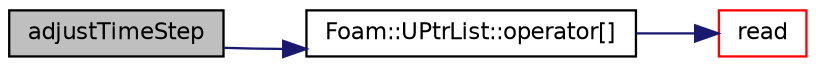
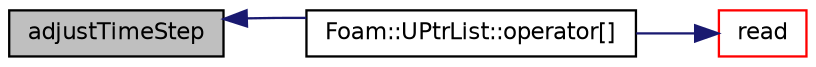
  digraph {
    rankdir=LR
    node [color=black fontname=Helvetica fontsize=10 shape=record]
    edge [color=midnightblue fontname=Helvetica fontsize=10 labelfontname=Helvetica labelfontsize=10 style=solid]
    n1 [fillcolor=grey75 fontcolor=black height=0.2 label=adjustTimeStep style=filled width=0.4]
    n2 [height=0.2 label="Foam::UPtrList::operator[]" width=0.4]
    n3 [color=red height=0.2 label=read width=0.4]
-   n1 -> n2
+   n2 -> n1
    n2 -> n3
  }
